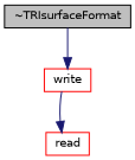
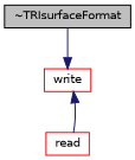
  digraph {
    rankdir=TB
    node [color=red fontname=Helvetica fontsize=10 shape=record]
    edge [color=midnightblue fontname=Helvetica fontsize=10 labelfontname=Helvetica labelfontsize=10 style=solid]
    n1 [color=black fillcolor=grey75 fontcolor=black height=0.2 label="~TRIsurfaceFormat" style=filled width=0.4]
    n2 [height=0.2 label=write width=0.4]
    n3 [height=0.2 label=read width=0.4]
    n1 -> n2
-   n2 -> n3
+   n3 -> n2
  }
